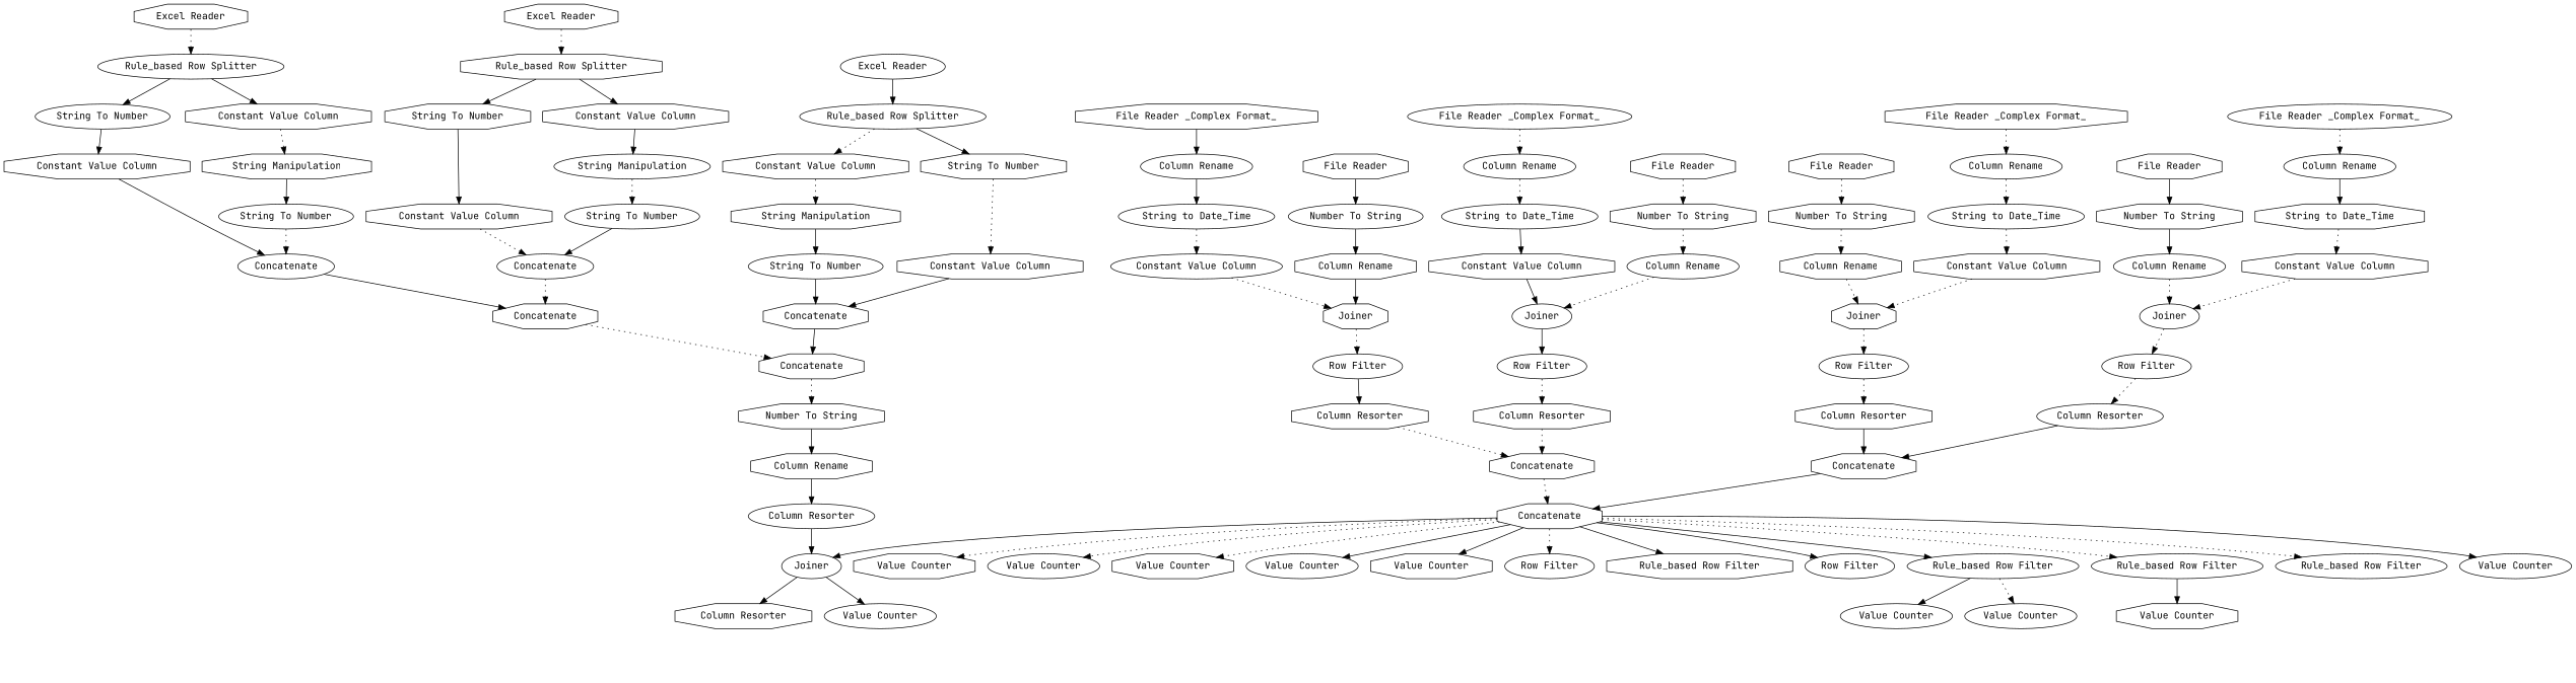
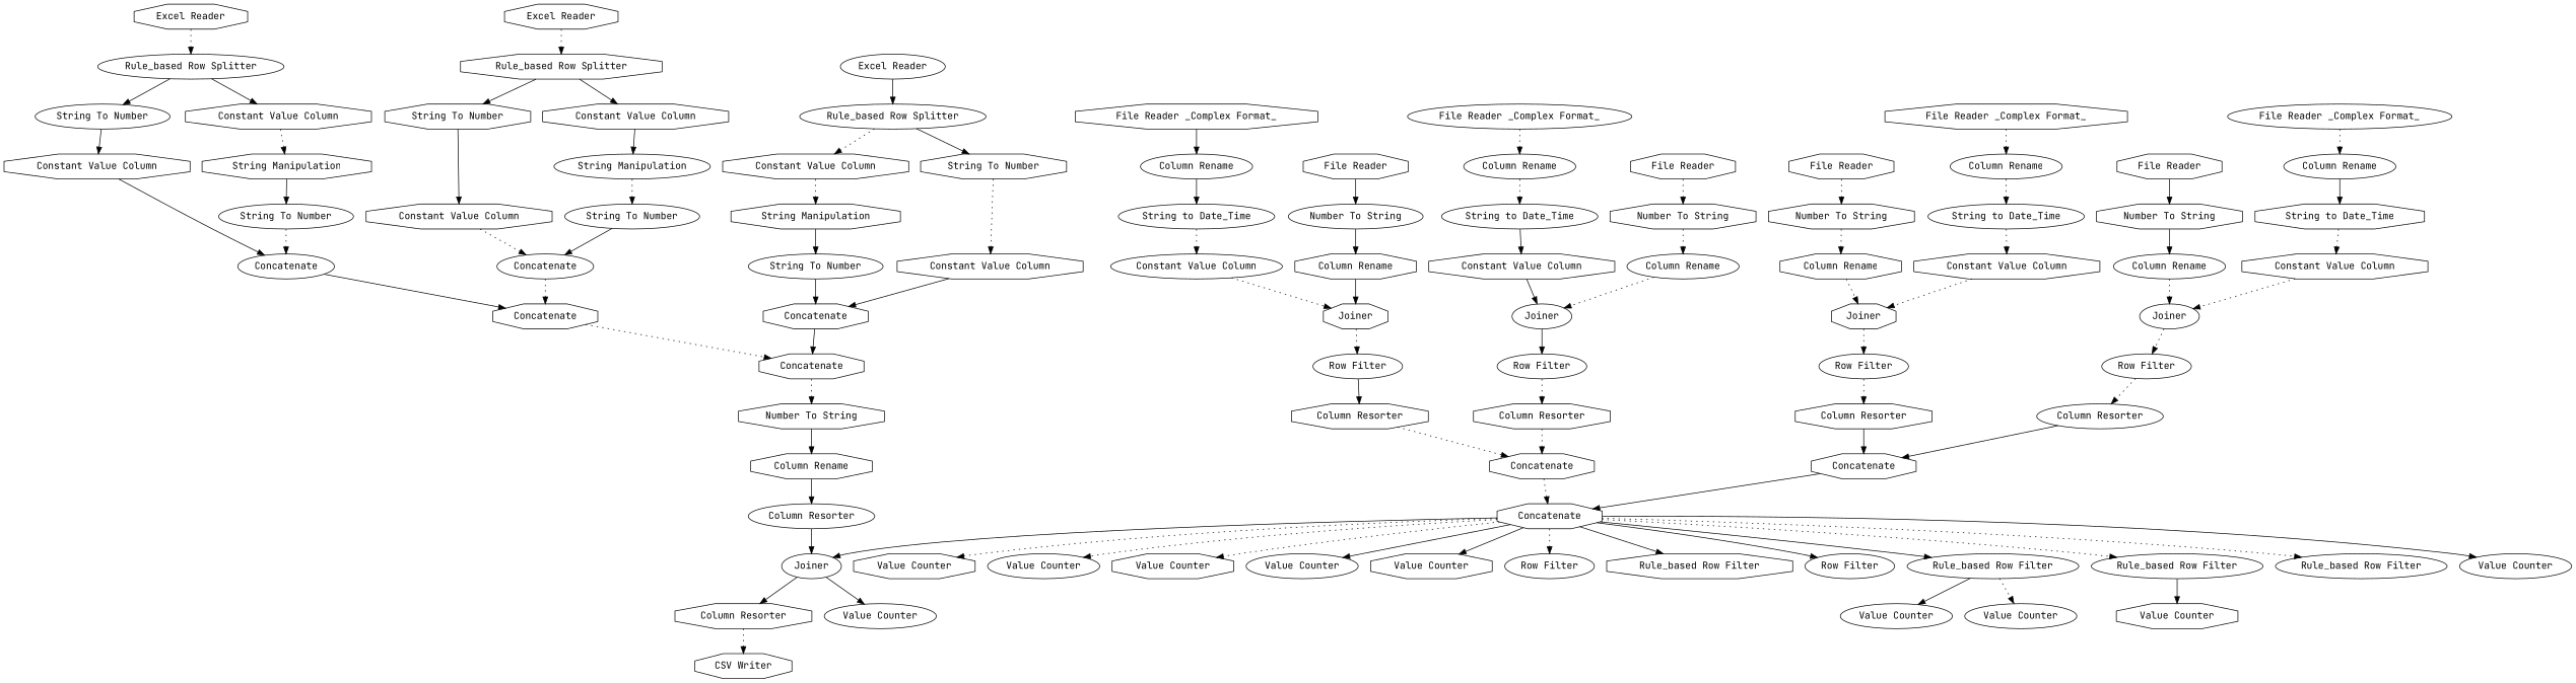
  digraph {
    rankdir=TB
    fontname="JetBrains Mono"
    node [shape=octagon fontname="JetBrains Mono"]
    edge [style=dotted fontname="JetBrains Mono"]
    n1 [label="File Reader _Complex Format_" shape=ellipse]
    n2 [label="Column Rename" shape=ellipse]
    n3 [label="String to Date_Time" shape=ellipse]
    n4 [label="File Reader"]
    n5 [label="Number To String"]
    n6 [label="Column Rename" shape=ellipse]
    n7 [label=Joiner shape=ellipse]
    n8 [label="Row Filter" shape=ellipse]
    n9 [label="Column Resorter"]
    n10 [label="File Reader _Complex Format_"]
    n11 [label="Column Rename" shape=ellipse]
    n12 [label="String to Date_Time" shape=ellipse]
    n13 [label="File Reader"]
    n14 [label="Number To String" shape=ellipse]
    n15 [label="Column Rename"]
    n16 [label=Joiner]
    n17 [label="Row Filter" shape=ellipse]
    n18 [label="Column Resorter"]
    n19 [label=Joiner shape=ellipse]
    n20 [label="Row Filter" shape=ellipse]
    n21 [label="Column Resorter" shape=ellipse]
    n22 [label="File Reader _Complex Format_" shape=ellipse]
    n23 [label="Column Rename" shape=ellipse]
    n24 [label="String to Date_Time"]
    n25 [label="File Reader"]
    n26 [label="Number To String"]
    n27 [label="Column Rename" shape=ellipse]
    n28 [label=Joiner]
    n29 [label="Row Filter" shape=ellipse]
    n30 [label="Column Resorter"]
    n31 [label="File Reader _Complex Format_"]
    n32 [label="Column Rename" shape=ellipse]
    n33 [label="String to Date_Time" shape=ellipse]
    n34 [label="File Reader"]
    n35 [label="Number To String"]
    n36 [label="Column Rename"]
    n37 [label=Concatenate]
    n38 [label=Concatenate]
    n39 [label=Concatenate]
    n40 [label="Value Counter" shape=ellipse]
    n41 [label="Value Counter"]
    n42 [label="Value Counter" shape=ellipse]
    n43 [label="Value Counter"]
    n44 [label="Value Counter" shape=ellipse]
    n45 [label="Value Counter"]
    n46 [label="Row Filter" shape=ellipse]
    n47 [label="Rule_based Row Filter"]
    n48 [label=Joiner shape=ellipse]
    n49 [label="Row Filter" shape=ellipse]
    n50 [label="Rule_based Row Filter" shape=ellipse]
    n51 [label="Rule_based Row Filter" shape=ellipse]
    n52 [label="Rule_based Row Filter" shape=ellipse]
    n53 [label="Excel Reader"]
    n54 [label="Rule_based Row Splitter" shape=ellipse]
    n55 [label="Excel Reader"]
    n56 [label="Rule_based Row Splitter"]
    n57 [label="Excel Reader" shape=ellipse]
    n58 [label="Rule_based Row Splitter" shape=ellipse]
    n59 [label=Concatenate]
    n60 [label=Concatenate]
    n61 [label="Number To String"]
    n62 [label="Constant Value Column"]
    n63 [label="Constant Value Column"]
    n64 [label="Constant Value Column" shape=ellipse]
    n65 [label="Constant Value Column"]
    n66 [label="Value Counter" shape=ellipse]
    n67 [label="Column Resorter"]
    n68 [label="Column Rename"]
    n69 [label="Value Counter" shape=ellipse]
    n70 [label="Value Counter" shape=ellipse]
    n71 [label="Value Counter"]
+   n72 [label="CSV Writer"]
    n73 [label="Column Resorter" shape=ellipse]
    n74 [label="String To Number"]
    n75 [label="Constant Value Column"]
    n76 [label="Constant Value Column"]
    n77 [label=Concatenate shape=ellipse]
    n78 [label="String Manipulation" shape=ellipse]
    n79 [label="String To Number" shape=ellipse]
    n80 [label=Concatenate shape=ellipse]
    n81 [label="String To Number" shape=ellipse]
    n82 [label="Constant Value Column"]
    n83 [label="Constant Value Column"]
    n84 [label="String Manipulation"]
    n85 [label="String To Number" shape=ellipse]
    n86 [label=Concatenate]
    n87 [label="String To Number"]
    n88 [label="Constant Value Column"]
    n89 [label="Constant Value Column"]
    n90 [label="String Manipulation"]
    n91 [label="String To Number" shape=ellipse]
    n1 -> n2
    n2 -> n3
    n3 -> n65 [style=solid]
    n4 -> n5
    n5 -> n6
    n6 -> n7
    n7 -> n8 [style=solid]
    n8 -> n9
    n9 -> n39
    n10 -> n11 [style=solid]
    n11 -> n12 [style=solid]
    n12 -> n64
    n13 -> n14 [style=solid]
    n14 -> n15 [style=solid]
    n15 -> n16 [style=solid]
    n16 -> n17
    n17 -> n18 [style=solid]
    n18 -> n39
    n19 -> n20
    n20 -> n21
    n21 -> n37 [style=solid]
    n22 -> n23
    n23 -> n24 [style=solid]
    n24 -> n63
    n25 -> n26 [style=solid]
    n26 -> n27 [style=solid]
    n27 -> n19
    n28 -> n29
    n29 -> n30
    n30 -> n37 [style=solid]
    n31 -> n32
    n32 -> n33
    n33 -> n62
    n34 -> n35
    n35 -> n36
    n36 -> n28
    n37 -> n38 [style=solid]
    n38 -> n40 [style=solid]
    n38 -> n41
    n38 -> n42
    n38 -> n43
    n38 -> n44 [style=solid]
    n38 -> n45 [style=solid]
    n38 -> n46
    n38 -> n47 [style=solid]
    n38 -> n48 [style=solid]
    n38 -> n49 [style=solid]
    n38 -> n50 [style=solid]
    n38 -> n51
    n38 -> n52
    n39 -> n38
    n48 -> n66 [style=solid]
    n48 -> n67 [style=solid]
    n50 -> n69
    n50 -> n70 [style=solid]
    n51 -> n71 [style=solid]
    n53 -> n54
    n54 -> n81 [style=solid]
    n54 -> n83 [style=solid]
    n55 -> n56
    n56 -> n74 [style=solid]
    n56 -> n76 [style=solid]
    n57 -> n58 [style=solid]
    n58 -> n87 [style=solid]
    n58 -> n89
    n59 -> n60
    n60 -> n61
    n61 -> n68 [style=solid]
    n62 -> n28
    n63 -> n19
    n64 -> n16
    n65 -> n7 [style=solid]
+   n67 -> n72
    n68 -> n73 [style=solid]
    n73 -> n48 [style=solid]
    n74 -> n75 [style=solid]
    n75 -> n77
    n76 -> n78 [style=solid]
    n77 -> n59
    n78 -> n79
    n79 -> n77 [style=solid]
    n80 -> n59 [style=solid]
    n81 -> n82 [style=solid]
    n82 -> n80 [style=solid]
    n83 -> n84
    n84 -> n85 [style=solid]
    n85 -> n80
    n86 -> n60 [style=solid]
    n87 -> n88
    n88 -> n86 [style=solid]
    n89 -> n90
    n90 -> n91 [style=solid]
    n91 -> n86 [style=solid]
  }
